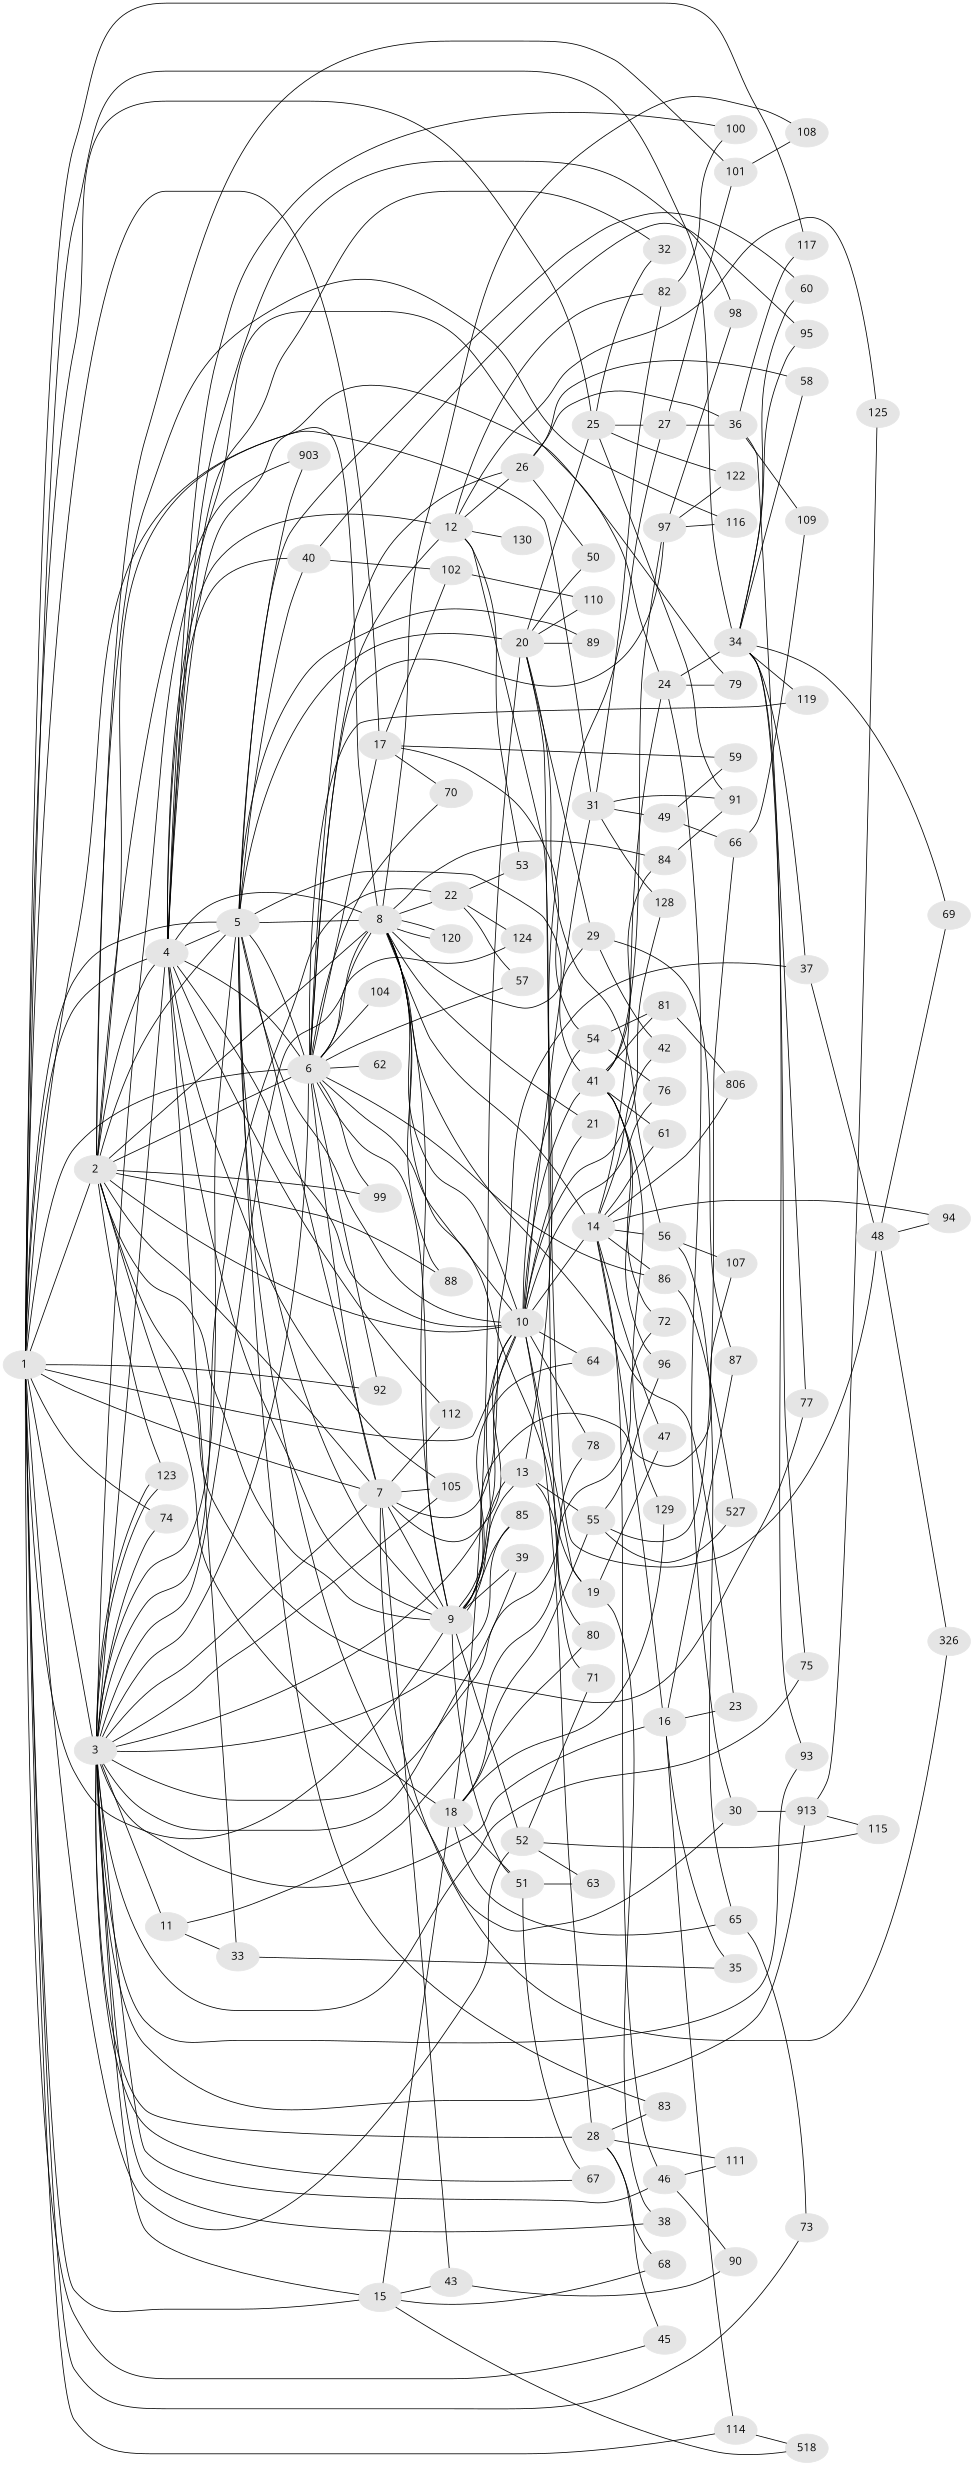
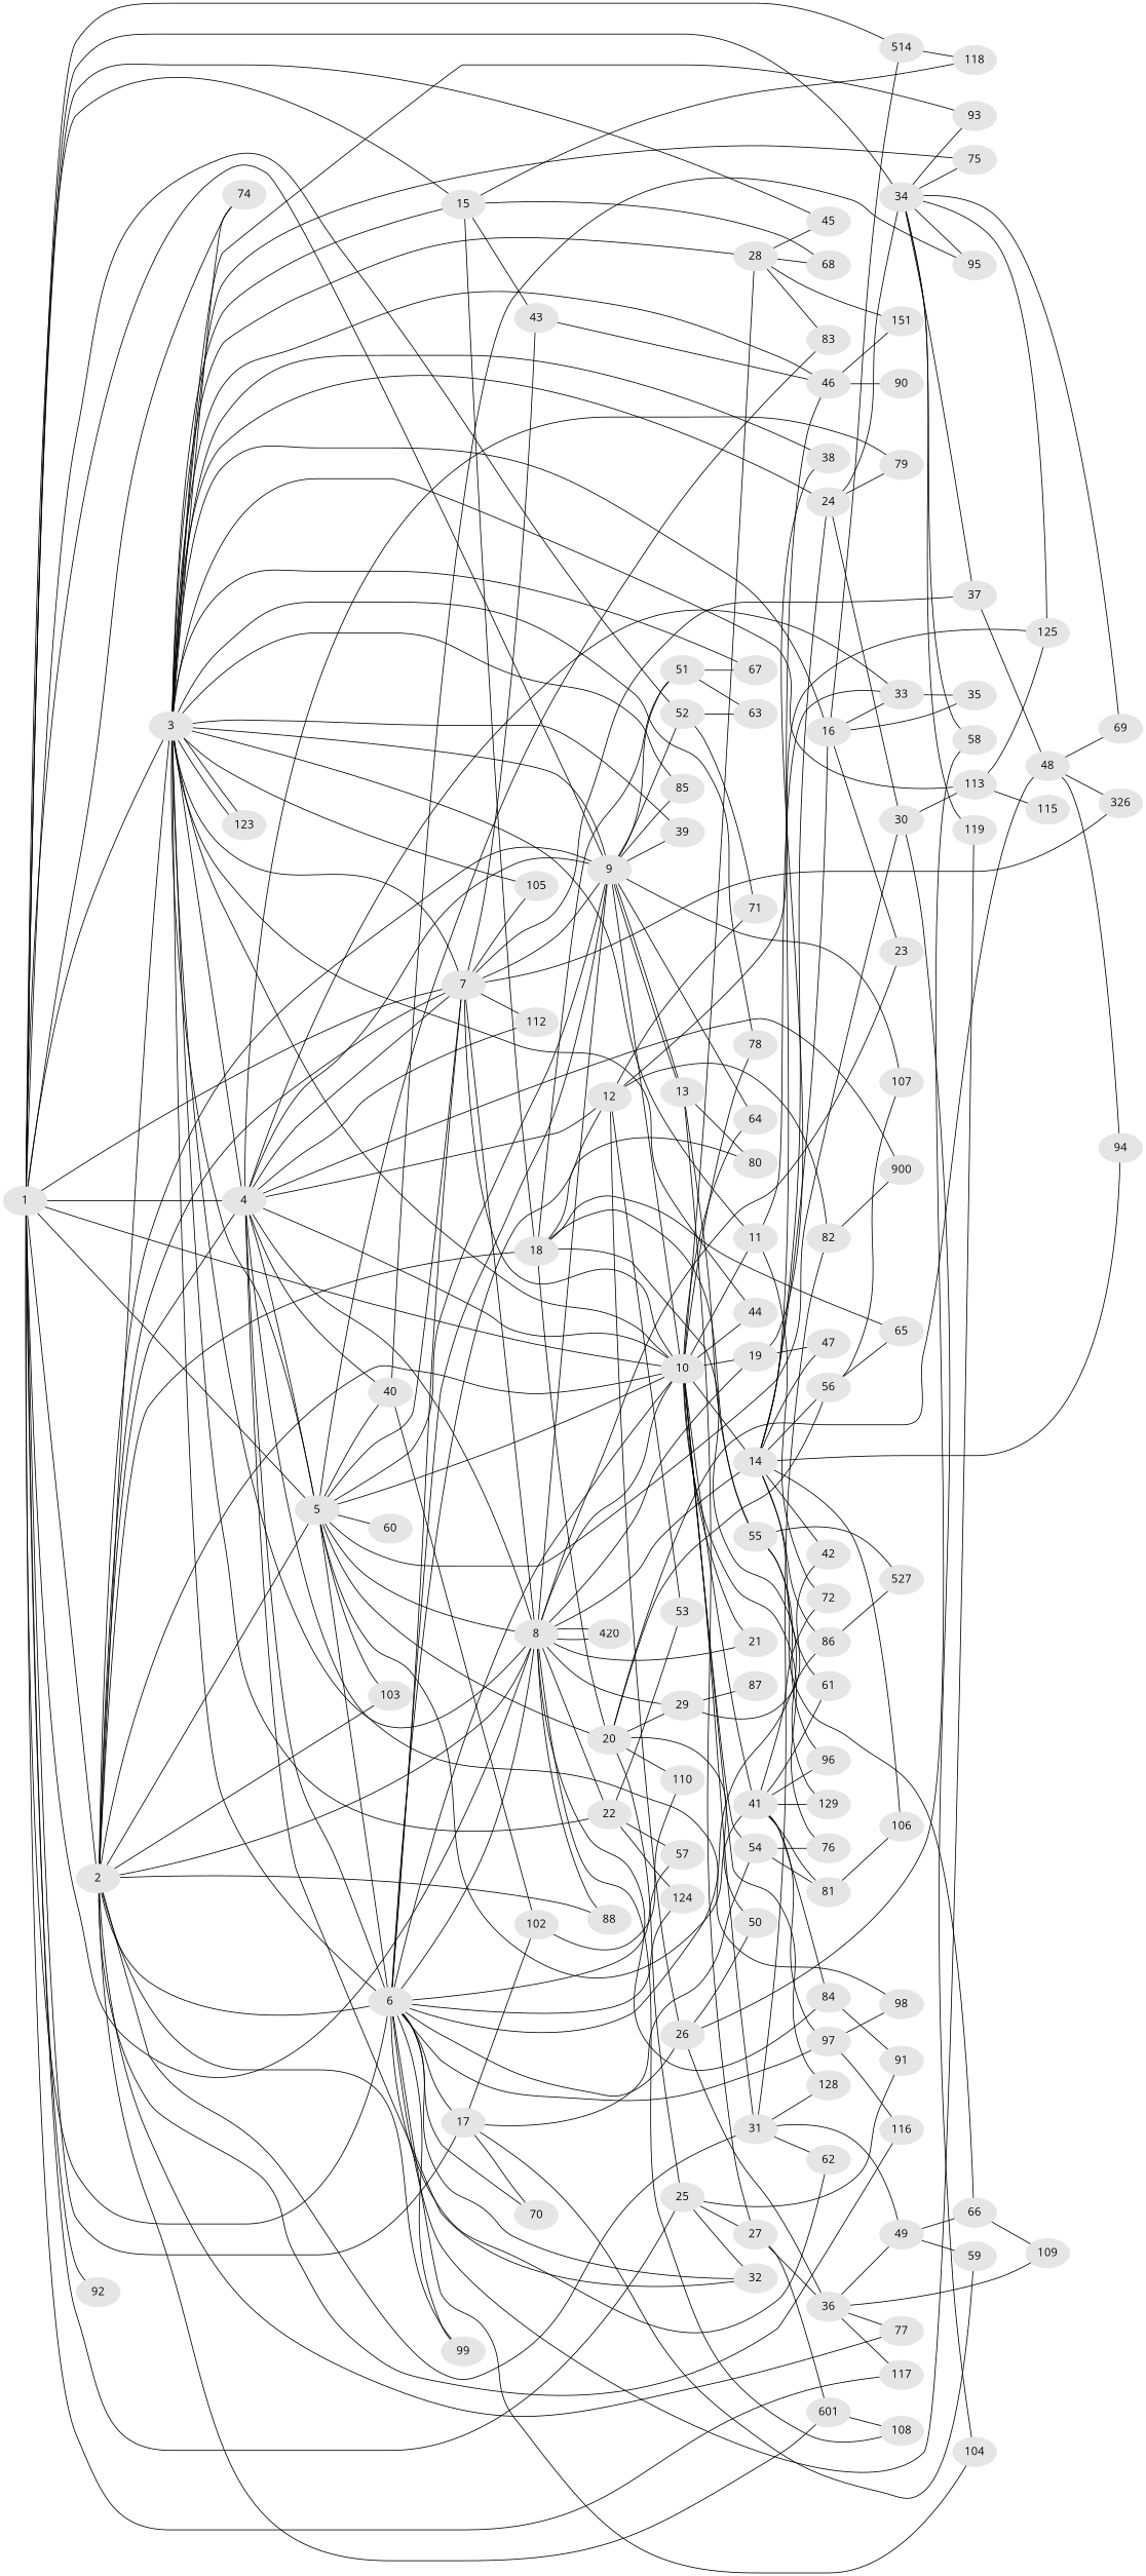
  graph {
    fontname="Open Sans"
    rankdir=LR
    node [color=gray90 fontname="Open Sans" style=filled]
    edge [fontname="Open Sans"]
    1
    2
    3
    4
    5
    6
    7
    8
    9
    10
    15
    17
    25
    34
    45
    52
-   73
    74
    92
-   114
+   114 [label=514]
    117
    18
    31
    77
    88
    99
-   101
-   103 [label=903]
+   101 [label=601]
+   103
    116
    11
    16
    22
    24
    28
    38
    39
+   44
    46
    67
    75
    78
    85
    93
    105
-   113 [label=913]
+   113
    123
    12
    32
    33
    40
    79
    98
-   100
+   100 [label=900]
    112
    20
    30
    41
    60
    83
-   89
    26
    57
    62
    70
    86
    97
    104
    119
    124
    37
    43
    n72 [label=326]
    14
    19
    21
    23
    29
    84
    108
-   120
+   120 [label=420]
    13
    51
    64
    107
    54
    76
    128
    68
-   118 [label=518]
+   118
    59
    102
    27
    91
-   122
    58
    69
    95
    71
    63
    115
    55
    80
    65
    129
    82
    49
    72
    35
    87
    53
-   111
+   111 [label=151]
    90
    125
-   130
    56
    48
    50
    110
    61
    81
    96
    36
    n123 [label=527]
    42
    47
    94
-   106 [label=806]
+   106
    66
    109
    1 -- 2
    1 -- 3
    1 -- 4
    1 -- 5
    1 -- 6
    1 -- 7
    1 -- 8
    1 -- 9
    1 -- 10
    1 -- 15
    1 -- 17
    1 -- 25
    1 -- 34
    1 -- 45
    1 -- 52
-   1 -- 73
    1 -- 74
    1 -- 92
    1 -- 114
    1 -- 117
-   2 -- 123
+   2 -- 3
    2 -- 4
    2 -- 5
    2 -- 6
    2 -- 7
    2 -- 8
    2 -- 9
    2 -- 10
    2 -- 18
    2 -- 31
    2 -- 77
    2 -- 88
    2 -- 99
    2 -- 101
    2 -- 103
    2 -- 116
    3 -- 4
    3 -- 5
    3 -- 6
    3 -- 7
    3 -- 8
+   3 -- 9
    3 -- 10
    3 -- 15
    3 -- 74
    3 -- 11
    3 -- 16
    3 -- 22
    3 -- 24
    3 -- 28
    3 -- 38
    3 -- 39
+   3 -- 44
    3 -- 46
    3 -- 67
    3 -- 75
    3 -- 78
    3 -- 85
    3 -- 93
    3 -- 105
    3 -- 113
    3 -- 123
    3 -- 123
    4 -- 5
    4 -- 6
-   4 -- 105
+   4 -- 7
    4 -- 8
    4 -- 9
    4 -- 10
    4 -- 12
    4 -- 32
    4 -- 33
    4 -- 40
    4 -- 79
    4 -- 98
    4 -- 100
    4 -- 112
    5 -- 6
    5 -- 7
    5 -- 8
    5 -- 9
    5 -- 10
    5 -- 103
    5 -- 40
    5 -- 20
    5 -- 30
    5 -- 41
    5 -- 60
    5 -- 83
-   5 -- 89
    6 -- 7
    6 -- 8
    6 -- 9
    6 -- 10
    6 -- 17
-   6 -- 92
+   6 -- 32
    6 -- 99
    6 -- 12
    6 -- 26
    6 -- 57
    6 -- 62
    6 -- 70
    6 -- 86
    6 -- 97
    6 -- 104
    6 -- 119
    6 -- 124
+   7 -- 8
    7 -- 9
    7 -- 10
    7 -- 105
    7 -- 112
    7 -- 37
    7 -- 43
    7 -- n72
    8 -- 9
    8 -- 10
    8 -- 88
    8 -- 22
    8 -- 14
    8 -- 19
    8 -- 21
    8 -- 23
    8 -- 29
    8 -- 84
    8 -- 108
    8 -- 120
    8 -- 120
    9 -- 10
    9 -- 52
    9 -- 39
    9 -- 85
    9 -- 13
    9 -- 13
    9 -- 51
    9 -- 64
    9 -- 107
    10 -- 31
+   10 -- 11
    10 -- 28
+   10 -- 44
    10 -- 78
    10 -- 41
    10 -- 14
    10 -- 19
    10 -- 21
    10 -- 64
    10 -- 54
    10 -- 76
    10 -- 128
    15 -- 18
    15 -- 43
    15 -- 68
    15 -- 118
    17 -- 70
    17 -- 54
    17 -- 59
    17 -- 102
    25 -- 32
    25 -- 27
    25 -- 91
-   25 -- 122
    34 -- 75
    34 -- 93
-   34 -- 60
+   34 -- 125
    34 -- 119
    34 -- 37
    34 -- 58
    34 -- 69
    34 -- 95
    52 -- 71
    52 -- 63
-   52 -- 115
    114 -- 118
    18 -- 20
    18 -- 51
    18 -- 55
    18 -- 80
    18 -- 65
    18 -- 129
-   31 -- 91
+   31 -- 62
    31 -- 128
    31 -- 82
    31 -- 49
    101 -- 108
    11 -- 33
    11 -- 72
    16 -- 114
    16 -- 23
    16 -- 35
-   16 -- 87
+   16 -- 33
    22 -- 57
    22 -- 124
    22 -- 53
    24 -- 34
    24 -- 79
    24 -- 30
    28 -- 45
    28 -- 83
    28 -- 68
    28 -- 111
    46 -- 111
    46 -- 90
    113 -- 115
    113 -- 125
    12 -- 26
    12 -- 71
    12 -- 82
    12 -- 53
    12 -- 125
-   12 -- 130
    33 -- 35
    40 -- 102
    40 -- 95
    20 -- 25
-   20 -- 89
    20 -- 29
    20 -- 56
    20 -- 48
    20 -- 50
    20 -- 110
    30 -- 113
+   30 -- 104
    41 -- 97
    41 -- 84
    41 -- 129
    41 -- 72
    41 -- 61
    41 -- 81
    41 -- 96
    26 -- 58
    26 -- 50
    26 -- 36
    86 -- n123
    97 -- 116
    97 -- 98
-   97 -- 122
    37 -- 48
-   43 -- 90
+   43 -- 46
    14 -- 16
    14 -- 24
    14 -- 46
    14 -- 86
    14 -- 56
    14 -- 61
    14 -- 42
    14 -- 47
    14 -- 94
    14 -- 106
    19 -- 38
    19 -- 47
    29 -- 87
    29 -- 42
    84 -- 91
    13 -- 27
    13 -- 55
    13 -- 80
    51 -- 67
    51 -- 63
    54 -- 76
    54 -- 81
    102 -- 110
    27 -- 101
    27 -- 36
    55 -- 96
    55 -- n123
    55 -- 66
-   65 -- 73
    82 -- 100
    49 -- 59
    49 -- 66
    56 -- 107
    56 -- 65
    48 -- n72
    48 -- 69
    48 -- 94
    81 -- 106
    36 -- 117
    36 -- 77
+   36 -- 49
    36 -- 109
    66 -- 109
  }
